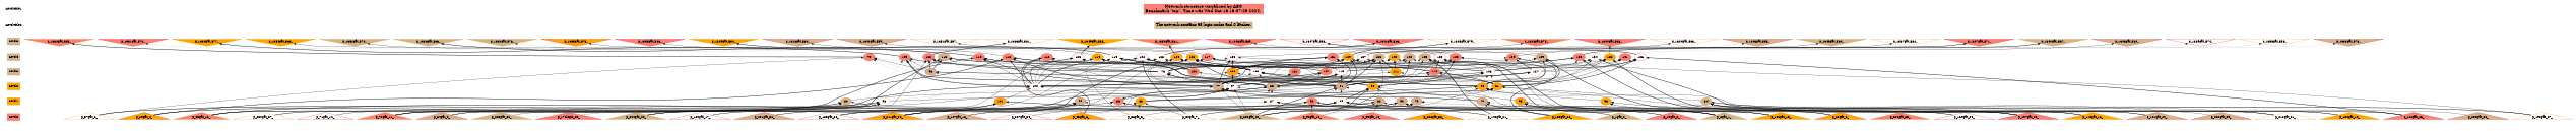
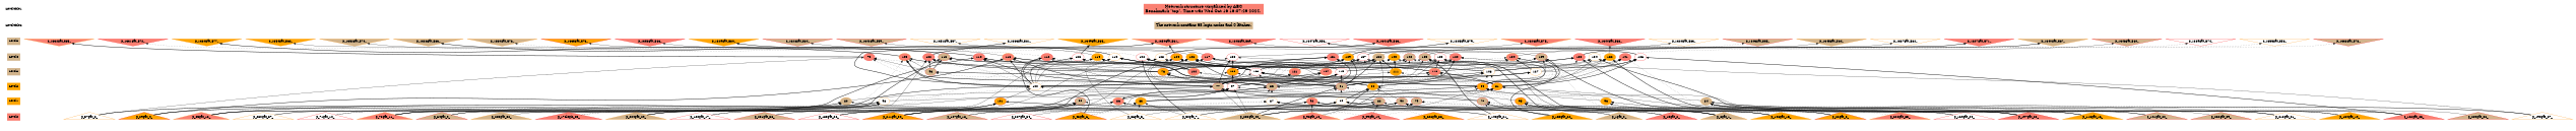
  digraph {
    node [color=red fillcolor=white shape=ellipse style=filled]
    edge [dir=back style=bold]
    LevelTitle1 [color=darkorange shape=plaintext]
    LevelTitle2 [color=darkorange shape=plaintext]
    Level5 [fillcolor=tan shape=plaintext]
    Level4 [fillcolor=tan shape=plaintext]
    Level3 [fillcolor=tan shape=plaintext]
    Level2 [color=darkorange fillcolor=orange shape=plaintext]
    Level1 [color=darkorange fillcolor=orange shape=plaintext]
    Level0 [color=darkorange fillcolor=salmon shape=plaintext]
    n9 [fillcolor=salmon fontname="Times-Roman" fontsize=20 label="Network structure visualized by ABC\nBenchmark \"top\". Time was Wed Oct 16 16:07:29 2024. " shape=plaintext]
    n10 [fillcolor=tan fontname="Times-Roman" fontsize=18 label="The network contains 68 logic nodes and 0 latches.\n" shape=plaintext]
    n11 [color=darkorange fillcolor=salmon label=p_1332gat_585_ shape=invtriangle]
    n12 [fillcolor=salmon label=p_1331gat_572_ shape=invtriangle]
    n13 [color=darkorange fillcolor=orange label=p_1334gat_577_ shape=invtriangle]
    n14 [color=darkorange fillcolor=orange label=p_1354gat_562_ shape=invtriangle]
    n15 [color=darkorange fillcolor=tan label=p_1352gat_570_ shape=invtriangle]
    n16 [color=darkorange fillcolor=tan label=p_1336gat_586_ shape=invtriangle]
    n17 [color=darkorange fillcolor=tan label=p_1330gat_576_ shape=invtriangle]
    n18 [fillcolor=orange label=p_1335gat_573_ shape=invtriangle]
    n19 [fillcolor=salmon label=p_1353gat_566_ shape=invtriangle]
    n20 [color=darkorange fillcolor=orange label=p_1329gat_580_ shape=invtriangle]
    n21 [fillcolor=tan label=p_1328gat_584_ shape=invtriangle]
    n22 [fillcolor=tan label=p_1342gat_559_ shape=invtriangle]
    n23 [color=darkorange label=p_1351gat_557_ shape=invtriangle]
    n24 [color=darkorange label=p_1333gat_581_ shape=invtriangle]
    n25 [color=darkorange fillcolor=orange label=p_1349gat_565_ shape=invtriangle]
    n26 [color=darkorange fillcolor=salmon label=p_1350gat_561_ shape=invtriangle]
    n27 [fillcolor=salmon label=p_1348gat_569_ shape=invtriangle]
    n28 [label=p_1347gat_556_ shape=invtriangle]
    n29 [fillcolor=salmon label=p_1341gat_563_ shape=invtriangle]
    n30 [color=darkorange label=p_1325gat_579_ shape=invtriangle]
    n31 [color=darkorange fillcolor=salmon label=p_1326gat_575_ shape=invtriangle]
    n32 [fillcolor=salmon label=p_1344gat_568_ shape=invtriangle]
    n33 [color=darkorange label=p_1324gat_583_ shape=invtriangle]
    n34 [fillcolor=tan label=p_1343gat_555_ shape=invtriangle]
    n35 [color=darkorange fillcolor=tan label=p_1345gat_564_ shape=invtriangle]
    n36 [color=darkorange label=p_1337gat_582_ shape=invtriangle]
    n37 [fillcolor=salmon label=p_1327gat_571_ shape=invtriangle]
    n38 [color=darkorange fillcolor=tan label=p_1340gat_567_ shape=invtriangle]
    n39 [fillcolor=tan label=p_1346gat_560_ shape=invtriangle]
    n40 [label=p_1339gat_574_ shape=invtriangle]
    n41 [color=darkorange label=p_1355gat_558_ shape=invtriangle]
    n42 [fillcolor=tan label=p_1338gat_578_ shape=invtriangle]
    n43 [fillcolor=salmon label="75\n"]
    n44 [label="102\n"]
    n45 [color=darkorange fillcolor=salmon label="105\n"]
    n46 [color=darkorange fillcolor=orange label="106\n"]
    n47 [fillcolor=tan label="109\n"]
    n48 [fillcolor=salmon label="110\n"]
    n49 [fillcolor=salmon label="112\n"]
    n50 [fillcolor=tan label="113\n"]
    n51 [color=darkorange fillcolor=orange label="114\n"]
    n52 [color=darkorange label="115\n"]
    n53 [color=darkorange fillcolor=salmon label="116\n"]
    n54 [fillcolor=salmon label="117\n"]
    n55 [fillcolor=salmon label="120\n"]
    n56 [fillcolor=salmon label="122\n"]
    n57 [label="123\n"]
    n58 [fillcolor=orange label="124\n"]
    n59 [label="125\n"]
    n60 [label="126\n"]
    n61 [color=darkorange label="128\n"]
    n62 [color=darkorange fillcolor=orange label="129\n"]
    n63 [fillcolor=salmon label="131\n"]
    n64 [color=darkorange fillcolor=orange label="132\n"]
    n65 [label="133\n"]
    n66 [color=darkorange label="134\n"]
    n67 [fillcolor=tan label="135\n"]
    n68 [color=darkorange fillcolor=tan label="136\n"]
    n69 [label="137\n"]
    n70 [fillcolor=salmon label="138\n"]
    n71 [color=darkorange fillcolor=salmon label="139\n"]
    n72 [color=darkorange fillcolor=orange label="140\n"]
    n73 [fillcolor=salmon label="141\n"]
    n74 [fillcolor=tan label="142\n"]
-   n75 [label="76\n"]
+   n75 [fillcolor=orange label="76\n"]
    n76 [fillcolor=tan label="93\n"]
    n77 [label="103\n"]
    n78 [color=darkorange fillcolor=salmon label="104\n"]
    n79 [color=darkorange fillcolor=salmon label="107\n"]
    n80 [color=darkorange label="108\n"]
    n81 [color=darkorange fillcolor=orange label="111\n"]
    n82 [color=darkorange fillcolor=salmon label="118\n"]
    n83 [label="119\n"]
    n84 [color=darkorange fillcolor=salmon label="121\n"]
    n85 [color=darkorange label="127\n"]
    n86 [fillcolor=orange label="130\n"]
    n87 [fillcolor=tan label="77\n"]
    n88 [fillcolor=orange label="81\n"]
    n89 [fillcolor=tan label="85\n"]
    n90 [color=darkorange fillcolor=orange label="88\n"]
    n91 [fillcolor=tan label="91\n"]
    n92 [fillcolor=orange label="94\n"]
    n93 [label="97\n"]
    n94 [color=darkorange label="100\n"]
    n95 [fillcolor=tan label="78\n"]
    n96 [fillcolor=tan label="79\n"]
    n97 [color=darkorange fillcolor=tan label="80\n"]
    n98 [fillcolor=tan label="82\n"]
    n99 [color=darkorange fillcolor=orange label="83\n"]
    n100 [color=darkorange fillcolor=tan label="84\n"]
    n101 [color=darkorange fillcolor=salmon label="86\n"]
    n102 [color=darkorange label="87\n"]
    n103 [color=darkorange label="89\n"]
    n104 [fillcolor=tan label="90\n"]
    n105 [color=darkorange fillcolor=salmon label="92\n"]
    n106 [fillcolor=orange label="95\n"]
    n107 [color=darkorange fillcolor=orange label="96\n"]
    n108 [color=darkorange label="98\n"]
    n109 [fillcolor=tan label="99\n"]
    n110 [fillcolor=orange label="101\n"]
    n111 [fillcolor=tan label=p_127gat_18_ shape=triangle]
    n112 [color=darkorange fillcolor=orange label=p_155gat_22_ shape=triangle]
    n113 [label=p_120gat_17_ shape=triangle]
    n114 [fillcolor=tan label=p_64gat_9_ shape=triangle]
    n115 [color=darkorange fillcolor=orange label=p_106gat_15_ shape=triangle]
    n116 [color=darkorange fillcolor=tan label=p_204gat_29_ shape=triangle]
    n117 [color=darkorange fillcolor=tan label=p_1gat_0_ shape=triangle]
    n118 [fillcolor=orange label=p_43gat_6_ shape=triangle]
    n119 [color=darkorange fillcolor=salmon label=p_85gat_12_ shape=triangle]
    n120 [fillcolor=tan label=p_141gat_20_ shape=triangle]
    n121 [label=p_183gat_26_ shape=triangle]
    n122 [color=darkorange label=p_57gat_8_ shape=triangle]
    n123 [color=darkorange label=p_148gat_21_ shape=triangle]
    n124 [label=p_169gat_24_ shape=triangle]
    n125 [color=darkorange fillcolor=tan label=p_225gat_32_ shape=triangle]
    n126 [fillcolor=salmon label=p_99gat_14_ shape=triangle]
    n127 [color=darkorange label=p_230gat_37_ shape=triangle]
    n128 [color=darkorange fillcolor=orange label=p_134gat_19_ shape=triangle]
    n129 [fillcolor=salmon label=p_162gat_23_ shape=triangle]
    n130 [fillcolor=orange label=p_29gat_4_ shape=triangle]
    n131 [color=darkorange fillcolor=salmon label=p_78gat_11_ shape=triangle]
    n132 [fillcolor=orange label=p_226gat_33_ shape=triangle]
    n133 [fillcolor=orange label=p_22gat_3_ shape=triangle]
    n134 [fillcolor=tan label=p_231gat_38_ shape=triangle]
    n135 [color=darkorange label=p_36gat_5_ shape=triangle]
    n136 [color=darkorange fillcolor=orange label=p_113gat_16_ shape=triangle]
    n137 [color=darkorange fillcolor=tan label=p_8gat_1_ shape=triangle]
    n138 [color=darkorange label=p_50gat_7_ shape=triangle]
    n139 [label=p_227gat_34_ shape=triangle]
    n140 [color=darkorange fillcolor=salmon label=p_92gat_13_ shape=triangle]
    n141 [fillcolor=salmon label=p_197gat_28_ shape=triangle]
    n142 [fillcolor=tan label=p_232gat_39_ shape=triangle]
    n143 [color=darkorange fillcolor=tan label=p_233gat_40_ shape=triangle]
    n144 [label=p_71gat_10_ shape=triangle]
    n145 [color=darkorange label=p_190gat_27_ shape=triangle]
    n146 [fillcolor=salmon label=p_15gat_2_ shape=triangle]
    n147 [color=darkorange fillcolor=salmon label=p_228gat_35_ shape=triangle]
    n148 [fillcolor=salmon label=p_176logic_25_ shape=triangle]
    n149 [color=darkorange label=p_218gat_31_ shape=triangle]
    n150 [fillcolor=orange label=p_211gat_30_ shape=triangle]
    n151 [fillcolor=tan label=p_229gat_36_ shape=triangle]
    subgraph sub_1 {
      LevelTitle1
      LevelTitle2
      Level5
      Level4
      Level3
      Level2
      Level1
      Level0
    }
    subgraph sub_2 {
      rank=same
      LevelTitle1
      n9
    }
    subgraph sub_3 {
      rank=same
      LevelTitle2
      n10
    }
    subgraph sub_4 {
      rank=same
      Level5
      n11
      n12
      n13
      n14
      n15
      n16
      n17
      n18
      n19
      n20
      n21
      n22
      n23
      n24
      n25
      n26
      n27
      n28
      n29
      n30
      n31
      n32
      n33
      n34
      n35
      n36
      n37
      n38
      n39
      n40
      n41
      n42
    }
    subgraph sub_5 {
      rank=same
      Level4
      n43
      n44
      n45
      n46
      n47
      n48
      n49
      n50
      n51
      n52
      n53
      n54
      n55
      n56
      n57
      n58
      n59
      n60
      n61
      n62
      n63
      n64
      n65
      n66
      n67
      n68
      n69
      n70
      n71
      n72
      n73
      n74
    }
    subgraph sub_6 {
      rank=same
      Level3
      n75
      n76
      n77
      n78
      n79
      n80
      n81
      n82
      n83
      n84
      n85
      n86
    }
    subgraph sub_7 {
      rank=same
      Level2
      n87
      n88
      n89
      n90
      n91
      n92
      n93
      n94
    }
    subgraph sub_8 {
      rank=same
      Level1
      n95
      n96
      n97
      n98
      n99
      n100
      n101
      n102
      n103
      n104
      n105
      n106
      n107
      n108
      n109
      n110
    }
    subgraph sub_9 {
      rank=same
      Level0
      n111
      n112
      n113
      n114
      n115
      n116
      n117
      n118
      n119
      n120
      n121
      n122
      n123
      n124
      n125
      n126
      n127
      n128
      n129
      n130
      n131
      n132
      n133
      n134
      n135
      n136
      n137
      n138
      n139
      n140
      n141
      n142
      n143
      n144
      n145
      n146
      n147
      n148
      n149
      n150
      n151
    }
    LevelTitle1 -> LevelTitle2 [style=invis]
    LevelTitle2 -> Level5 [style=invis]
    Level5 -> Level4 [style=invis]
    Level4 -> Level3 [style=invis]
    Level3 -> Level2 [style=invis]
    Level2 -> Level1 [style=invis]
    Level1 -> Level0 [style=invis]
    n9 -> n10 [style=invis]
    n10 -> n11 [style=invis]
    n10 -> n12 [style=invis]
    n10 -> n13 [style=invis]
    n10 -> n14 [style=invis]
    n10 -> n15 [style=invis]
    n10 -> n16 [style=invis]
    n10 -> n17 [style=invis]
    n10 -> n18 [style=invis]
    n10 -> n19 [style=invis]
    n10 -> n20 [style=invis]
    n10 -> n21 [style=invis]
    n10 -> n22 [style=invis]
    n10 -> n23 [style=invis]
    n10 -> n24 [style=invis]
    n10 -> n25 [style=invis]
    n10 -> n26 [style=invis]
    n10 -> n27 [style=invis]
    n10 -> n28 [style=invis]
    n10 -> n29 [style=invis]
    n10 -> n30 [style=invis]
    n10 -> n31 [style=invis]
    n10 -> n32 [style=invis]
    n10 -> n33 [style=invis]
    n10 -> n34 [style=invis]
    n10 -> n35 [style=invis]
    n10 -> n36 [style=invis]
    n10 -> n37 [style=invis]
    n10 -> n38 [style=invis]
    n10 -> n39 [style=invis]
    n10 -> n40 [style=invis]
    n10 -> n41 [style=invis]
    n10 -> n42 [style=invis]
    n11 -> n12 [style=invis]
    n11 -> n43
    n12 -> n13 [style=invis]
    n12 -> n44 [style=dotted]
    n13 -> n14 [style=invis]
    n13 -> n45
    n14 -> n15 [style=invis]
    n14 -> n46 [style=solid]
    n15 -> n16 [style=invis]
    n15 -> n47 [style=solid]
    n16 -> n17 [style=invis]
    n16 -> n48
    n17 -> n18 [style=invis]
    n17 -> n49 [style=dotted]
    n18 -> n19 [style=invis]
    n18 -> n50 [style=solid]
    n19 -> n20 [style=invis]
    n19 -> n51 [style=solid]
    n20 -> n21 [style=invis]
    n20 -> n52
    n21 -> n22 [style=invis]
    n21 -> n53 [style=solid]
    n22 -> n23 [style=invis]
    n22 -> n54 [style=solid]
    n23 -> n24 [style=invis]
    n23 -> n55 [style=solid]
    n24 -> n25 [style=invis]
    n24 -> n56
    n25 -> n26 [style=invis]
    n25 -> n57
    n26 -> n27 [style=invis]
    n26 -> n58
    n27 -> n28 [style=invis]
    n27 -> n59 [style=solid]
    n28 -> n29 [style=invis]
    n28 -> n60
    n29 -> n30 [style=invis]
    n29 -> n61
    n30 -> n31 [style=invis]
    n30 -> n62
    n31 -> n32 [style=invis]
    n31 -> n63 [style=solid]
    n32 -> n33 [style=invis]
    n32 -> n64 [style=solid]
    n33 -> n34 [style=invis]
    n33 -> n65 [style=solid]
    n34 -> n35 [style=invis]
    n34 -> n66 [style=dotted]
    n35 -> n36 [style=invis]
    n35 -> n67 [style=solid]
    n36 -> n37 [style=invis]
    n36 -> n68 [style=solid]
    n37 -> n38 [style=invis]
    n37 -> n69
    n38 -> n39 [style=invis]
    n38 -> n70
    n39 -> n40 [style=invis]
    n39 -> n71 [style=solid]
    n40 -> n41 [style=invis]
    n40 -> n72 [style=dotted]
    n41 -> n42 [style=invis]
    n41 -> n73 [style=dotted]
    n42 -> n74 [style=dotted]
    n43 -> n75 [style=dotted]
    n43 -> n76 [style=solid]
    n43 -> n87 [style=dotted]
    n43 -> n94 [style=dotted]
    n43 -> n122 [style=solid]
    n44 -> n77
    n44 -> n78
    n44 -> n90 [style=solid]
-   n44 -> n94
+   n26 -> n94
    n44 -> n138
    n45 -> n75
    n45 -> n76 [style=solid]
    n45 -> n89
    n45 -> n94
    n45 -> n144 [style=dotted]
    n46 -> n79 [style=dotted]
    n46 -> n80
    n46 -> n91
    n46 -> n93 [style=solid]
    n46 -> n150
    n47 -> n79 [style=dotted]
    n47 -> n80 [style=solid]
    n47 -> n91 [style=solid]
    n47 -> n92
    n47 -> n141
    n48 -> n77
    n48 -> n81 [style=solid]
    n48 -> n87
    n48 -> n94 [style=solid]
    n48 -> n119
    n49 -> n77 [style=dotted]
    n49 -> n78 [style=dotted]
    n49 -> n89 [style=solid]
    n49 -> n94
    n49 -> n118
    n50 -> n75 [style=solid]
    n50 -> n76
    n50 -> n90
    n50 -> n94 [style=dotted]
    n50 -> n131
    n51 -> n79
    n51 -> n80 [style=dotted]
    n51 -> n91 [style=dotted]
    n51 -> n94 [style=solid]
    n51 -> n116 [style=solid]
    n52 -> n77 [style=solid]
    n52 -> n78
    n52 -> n91
    n52 -> n94 [style=solid]
    n52 -> n135 [style=solid]
    n53 -> n77
    n53 -> n78 [style=solid]
    n53 -> n87
    n53 -> n94
    n53 -> n130
    n54 -> n82 [style=solid]
    n54 -> n83
    n54 -> n93 [style=dotted]
    n54 -> n111 [style=solid]
    n55 -> n82 [style=solid]
    n55 -> n84 [style=solid]
    n55 -> n88 [style=dotted]
    n55 -> n91
    n55 -> n145 [style=solid]
    n56 -> n75
    n56 -> n76
    n56 -> n91 [style=dotted]
    n56 -> n94 [style=dotted]
    n56 -> n114 [style=solid]
    n57 -> n82 [style=dotted]
    n57 -> n84 [style=dotted]
    n57 -> n91 [style=dotted]
    n57 -> n94
    n57 -> n148 [style=dotted]
    n58 -> n82 [style=solid]
    n58 -> n84 [style=dotted]
    n58 -> n91 [style=dotted]
    n58 -> n93 [style=solid]
    n58 -> n121 [style=dotted]
    n59 -> n82
    n59 -> n84 [style=solid]
    n59 -> n91 [style=solid]
    n59 -> n92
    n59 -> n124 [style=dotted]
    n60 -> n80
    n60 -> n85 [style=solid]
    n60 -> n88
    n60 -> n91 [style=dotted]
    n60 -> n129
    n61 -> n82 [style=solid]
    n61 -> n83 [style=dotted]
    n61 -> n94 [style=dotted]
    n61 -> n113 [style=solid]
    n62 -> n75 [style=dotted]
    n62 -> n86
    n62 -> n91
    n62 -> n137
    n63 -> n75
    n63 -> n86
    n63 -> n89
    n63 -> n146 [style=dotted]
    n64 -> n80 [style=solid]
    n64 -> n85 [style=solid]
    n64 -> n91 [style=dotted]
    n64 -> n92 [style=solid]
    n64 -> n120
    n65 -> n75 [style=solid]
    n65 -> n86
    n65 -> n87
    n65 -> n117 [style=solid]
    n66 -> n82 [style=solid]
    n66 -> n83 [style=dotted]
    n66 -> n88 [style=solid]
    n66 -> n128
    n67 -> n80 [style=solid]
    n67 -> n85 [style=solid]
    n67 -> n91 [style=solid]
    n67 -> n94 [style=dotted]
    n67 -> n123
    n68 -> n77
    n68 -> n81
    n68 -> n91
    n68 -> n94
    n68 -> n140 [style=solid]
    n69 -> n75
    n69 -> n86 [style=solid]
    n69 -> n90 [style=dotted]
    n69 -> n133
    n70 -> n82 [style=solid]
    n70 -> n83
    n70 -> n92 [style=dotted]
    n70 -> n136
    n71 -> n80 [style=dotted]
    n71 -> n85
    n71 -> n91 [style=dotted]
    n71 -> n93 [style=dotted]
    n71 -> n112
    n72 -> n77 [style=dotted]
    n72 -> n81
    n72 -> n94 [style=dotted]
    n72 -> n115 [style=solid]
    n73 -> n79 [style=solid]
    n73 -> n80 [style=dotted]
    n73 -> n88 [style=solid]
    n73 -> n91 [style=dotted]
    n73 -> n149 [style=dotted]
    n74 -> n77 [style=dotted]
    n74 -> n81 [style=dotted]
-   n74 -> n89
+   n74 -> n89 [style=dotted]
    n74 -> n94 [style=solid]
    n74 -> n126 [style=dotted]
    n75 -> n87 [style=solid]
    n75 -> n88 [style=dotted]
    n75 -> n89
    n75 -> n90 [style=dotted]
    n75 -> n91 [style=dotted]
    n76 -> n92
    n76 -> n93 [style=dotted]
    n77 -> n87 [style=solid]
    n77 -> n88
    n77 -> n89 [style=solid]
    n77 -> n90 [style=dotted]
    n77 -> n91
    n78 -> n92 [style=solid]
    n79 -> n87
    n79 -> n89
    n80 -> n88 [style=dotted]
    n80 -> n90
    n80 -> n92 [style=dotted]
    n80 -> n93 [style=solid]
    n80 -> n94 [style=solid]
    n81 -> n92 [style=dotted]
    n81 -> n93 [style=solid]
    n82 -> n88
    n82 -> n90 [style=dotted]
    n82 -> n92 [style=dotted]
    n82 -> n93 [style=solid]
    n82 -> n94 [style=dotted]
    n83 -> n87
    n83 -> n89
    n83 -> n91
    n84 -> n87 [style=dotted]
    n84 -> n89 [style=dotted]
    n85 -> n87
    n85 -> n89 [style=solid]
    n85 -> n90 [style=solid]
    n86 -> n92 [style=solid]
    n86 -> n93
    n86 -> n94 [style=dotted]
    n87 -> n95
    n87 -> n96 [style=dotted]
    n87 -> n97 [style=solid]
    n87 -> n125 [style=solid]
    n87 -> n143 [style=solid]
    n88 -> n98 [style=dotted]
    n88 -> n99
    n88 -> n100 [style=solid]
    n88 -> n142 [style=solid]
    n88 -> n143 [style=solid]
    n89 -> n96 [style=dotted]
    n89 -> n101
    n89 -> n102 [style=dotted]
    n89 -> n139 [style=solid]
    n89 -> n143 [style=dotted]
    n90 -> n95 [style=solid]
    n90 -> n103
    n90 -> n104 [style=solid]
    n90 -> n143
    n90 -> n147 [style=dotted]
    n91 -> n101 [style=solid]
    n91 -> n103 [style=dotted]
    n91 -> n105 [style=dotted]
    n91 -> n132 [style=dotted]
    n91 -> n143
    n92 -> n99
    n92 -> n106 [style=dotted]
    n92 -> n107 [style=solid]
    n92 -> n143 [style=solid]
    n92 -> n151 [style=solid]
    n93 -> n106 [style=solid]
    n93 -> n108 [style=solid]
    n93 -> n109 [style=solid]
    n93 -> n134
    n93 -> n143 [style=solid]
    n94 -> n98
    n94 -> n108 [style=dotted]
    n94 -> n110 [style=solid]
    n94 -> n127
    n94 -> n143 [style=dotted]
    n95 -> n112
    n95 -> n120 [style=dotted]
    n95 -> n123 [style=dotted]
    n95 -> n129 [style=dotted]
    n96 -> n111 [style=dotted]
    n96 -> n113 [style=dotted]
    n96 -> n128 [style=dotted]
    n96 -> n136 [style=dotted]
    n97 -> n117 [style=solid]
    n97 -> n119 [style=solid]
    n97 -> n122 [style=dotted]
    n97 -> n130
    n98 -> n115 [style=solid]
    n98 -> n119
    n98 -> n126 [style=solid]
    n98 -> n140 [style=dotted]
    n99 -> n118 [style=dotted]
    n99 -> n130 [style=dotted]
    n99 -> n135 [style=dotted]
    n99 -> n138 [style=solid]
    n100 -> n128 [style=dotted]
    n100 -> n129
    n100 -> n145
    n100 -> n149
    n101 -> n107 [style=dotted]
    n101 -> n121 [style=solid]
    n101 -> n124
    n101 -> n148 [style=dotted]
    n102 -> n118 [style=dotted]
    n102 -> n126 [style=dotted]
    n102 -> n144 [style=dotted]
    n102 -> n146
    n103 -> n116 [style=solid]
    n103 -> n141
    n103 -> n149 [style=solid]
    n103 -> n150
    n104 -> n115
    n104 -> n131 [style=solid]
    n104 -> n133 [style=dotted]
    n104 -> n138
    n105 -> n114 [style=solid]
    n105 -> n135 [style=solid]
    n105 -> n137
    n105 -> n140 [style=solid]
    n106 -> n117 [style=dotted]
    n106 -> n133 [style=solid]
    n106 -> n137
    n106 -> n146 [style=dotted]
    n107 -> n120 [style=dotted]
    n107 -> n124 [style=dotted]
    n107 -> n136 [style=solid]
    n107 -> n141 [style=solid]
    n108 -> n114 [style=solid]
    n108 -> n122
    n108 -> n131
    n108 -> n144 [style=solid]
    n109 -> n111 [style=solid]
    n109 -> n112 [style=dotted]
    n109 -> n121
    n109 -> n150
    n110 -> n113 [style=solid]
    n110 -> n116
    n110 -> n123
    n110 -> n148 [style=dotted]
  }
